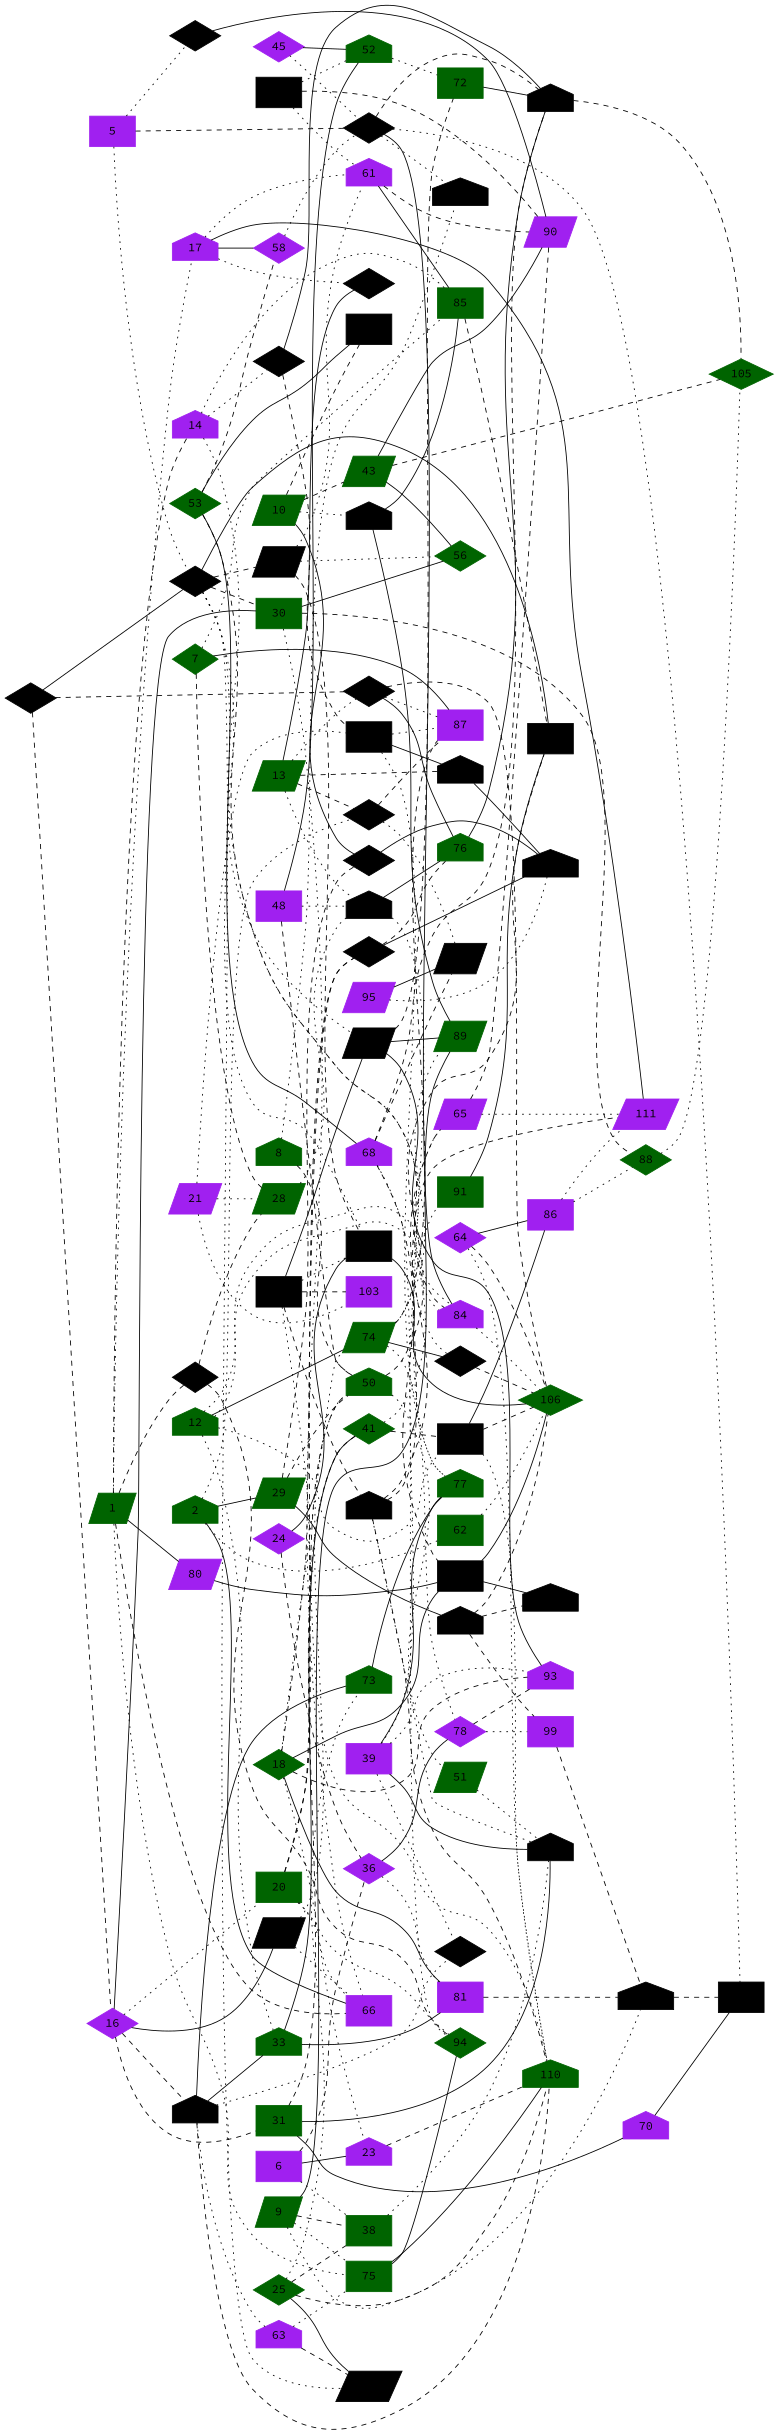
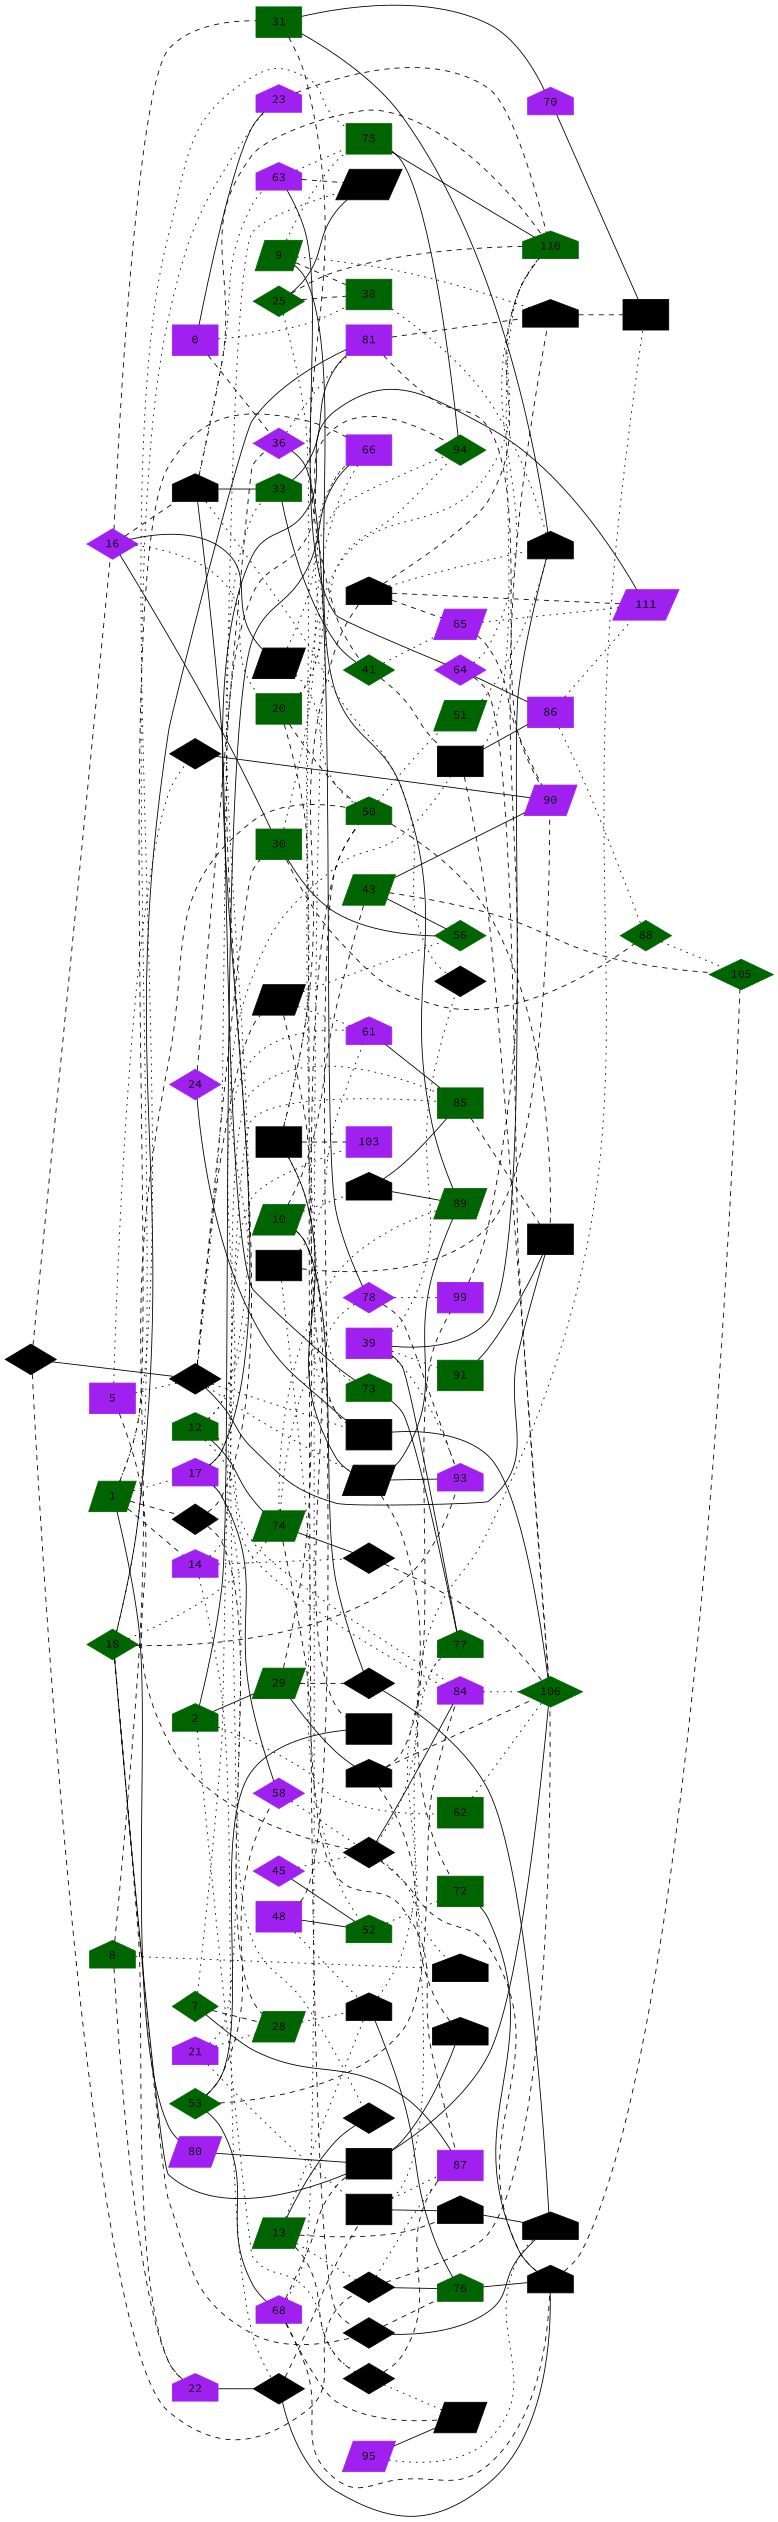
  graph {
    fontname="Source Code Pro"
    rankdir=LR
    node [color=darkgreen fontname="Source Code Pro" shape=house style=filled]
    edge [fontname="Source Code Pro" style=dotted]
    1 [shape=parallelogram]
    4 [color=black shape=diamond]
    14 [color=purple]
    17 [color=purple]
    66 [color=purple shape=box]
    75 [shape=box]
    80 [color=purple shape=parallelogram]
    28 [shape=parallelogram]
    94 [shape=diamond]
    85 [shape=box]
    27 [color=black shape=diamond]
    96 [color=black shape=diamond]
    71 [color=black shape=diamond]
    61 [color=purple]
    58 [color=purple shape=diamond]
    111 [color=purple shape=parallelogram]
    110
    98 [color=black shape=box]
    2
    29 [shape=parallelogram]
    49 [color=black shape=diamond]
    62 [shape=box]
    50
    79 [color=black shape=diamond]
    59 [color=black]
    87 [color=purple shape=box]
    97 [color=black shape=parallelogram]
    106 [shape=diamond]
    3 [color=black shape=box]
    34 [color=black]
    40 [color=black shape=parallelogram]
    46 [color=black shape=box]
    103 [color=purple shape=box]
    55 [color=black]
    65 [color=purple shape=parallelogram]
    89 [shape=parallelogram]
    93 [color=purple]
    72 [shape=box]
    54 [color=black]
    5 [color=purple shape=box]
    19 [color=black shape=diamond]
    60 [color=black shape=diamond]
    69 [color=black shape=diamond]
    30 [shape=box]
    32 [color=black shape=parallelogram]
    102 [color=black shape=box]
    109 [color=black shape=parallelogram]
    90 [color=purple shape=parallelogram]
    108 [color=black]
    84 [color=purple]
    83 [color=black]
    107 [color=black shape=box]
-   6 [color=purple shape=box]
+   6 [color=purple shape=box label=0]
    23 [color=purple]
    36 [color=purple shape=diamond]
    38 [shape=box]
    81 [color=purple shape=box]
    78 [color=purple shape=diamond]
    7 [shape=diamond]
+   22 [color=purple]
    8
    51 [shape=parallelogram]
    9 [shape=parallelogram]
    101 [color=black]
    10 [shape=parallelogram]
    43 [shape=parallelogram]
    67 [color=black]
    92 [color=black shape=box]
    56 [shape=diamond]
    105 [shape=diamond]
    104 [color=black]
    11 [color=black shape=diamond]
    16 [color=purple shape=diamond]
    35 [color=black shape=diamond]
    20 [shape=box]
    26 [color=black]
    31 [shape=box]
    47 [color=black shape=parallelogram]
    76
    12
    33
    74 [shape=parallelogram]
    82 [color=black shape=box]
    41 [shape=diamond]
    86 [color=purple shape=box]
    13 [shape=parallelogram]
    44 [color=black]
    77
    37 [color=black shape=box]
    15 [color=black shape=box]
    52
    42 [color=black shape=diamond]
    73
    57 [color=black shape=diamond]
    63 [color=purple]
    88 [shape=diamond]
    70 [color=purple]
    18 [shape=diamond]
    100 [color=black]
-   21 [color=purple shape=parallelogram]
+   21 [color=purple]
    24 [color=purple shape=diamond]
    25 [shape=diamond]
    64 [color=purple shape=diamond]
    99 [color=purple shape=box]
    39 [color=purple shape=box]
    91 [shape=box]
    45 [color=purple shape=diamond]
    48 [color=purple shape=box]
    53 [shape=diamond]
    68 [color=purple]
    95 [color=purple shape=parallelogram]
    1 -- 4 [style=dashed]
    1 -- 14 [style=dashed]
    1 -- 17
    1 -- 66 [style=dashed]
    1 -- 75
    1 -- 80 [style=solid]
    4 -- 28 [style=dashed]
    4 -- 94 [style=dashed]
    14 -- 85
    14 -- 27
    14 -- 96
    17 -- 71
    17 -- 61
    17 -- 58 [style=solid]
    17 -- 111 [style=solid]
    75 -- 94 [style=solid]
    75 -- 110 [style=solid]
    80 -- 98 [style=solid]
    28 -- 54
    85 -- 102 [style=dashed]
    27 -- 83 [style=solid]
    27 -- 37 [style=dashed]
    96 -- 106 [style=dashed]
    61 -- 85 [style=solid]
-   61 -- 90 [style=dashed]
+   81 -- 90 [style=dashed]
    58 -- 69
    98 -- 106 [style=solid]
    98 -- 100 [style=solid]
    2 -- 66 [style=solid]
    2 -- 29 [style=solid]
    2 -- 49
    2 -- 62
    29 -- 50 [style=dashed]
    29 -- 79 [style=dashed]
    29 -- 59 [style=solid]
    49 -- 87 [style=dashed]
    49 -- 97
    62 -- 106
    50 -- 102 [style=dashed]
    50 -- 51
    79 -- 104 [style=solid]
    59 -- 106 [style=dashed]
    59 -- 100 [style=dashed]
    59 -- 99 [style=dashed]
    3 -- 110
    3 -- 34 [style=dashed]
    3 -- 40 [style=solid]
    3 -- 46
    3 -- 103 [style=dashed]
    34 -- 111 [style=dashed]
    34 -- 110 [style=dashed]
    34 -- 55
    34 -- 65 [style=dashed]
    40 -- 89 [style=solid]
    40 -- 93 [style=solid]
    40 -- 72 [style=dashed]
    46 -- 106 [style=solid]
    65 -- 111
    65 -- 90 [style=dashed]
    72 -- 83 [style=solid]
    54 -- 76 [style=solid]
    54 -- 77
    5 -- 19
    5 -- 60
    5 -- 69 [style=dashed]
    19 -- 40
    19 -- 46
    19 -- 30 [style=dashed]
    19 -- 32 [style=dashed]
    19 -- 102 [style=solid]
    19 -- 109
    60 -- 90 [style=solid]
    69 -- 108
    69 -- 84 [style=solid]
    69 -- 83 [style=dashed]
    69 -- 107
    30 -- 66
    30 -- 56 [style=solid]
    30 -- 88 [style=dashed]
    32 -- 61
    32 -- 46 [style=dashed]
    32 -- 56
    84 -- 106
    83 -- 105 [style=dashed]
    6 -- 23 [style=solid]
    6 -- 36 [style=dashed]
    6 -- 38
    23 -- 110 [style=dashed]
    36 -- 81
    36 -- 78 [style=solid]
    38 -- 55
    81 -- 101 [style=dashed]
    78 -- 93 [style=dashed]
    78 -- 99
    7 -- 28 [style=dashed]
    7 -- 85
    7 -- 87 [style=solid]
+   22 -- 27 [style=solid]
    8 -- 50 [style=dashed]
    8 -- 108
+   8 -- 22 [style=dashed]
    51 -- 55
    9 -- 75
    9 -- 89 [style=solid]
    9 -- 38 [style=dashed]
    9 -- 101
    101 -- 107 [style=dashed]
    10 -- 79 [style=solid]
    10 -- 43 [style=dashed]
    10 -- 67
    10 -- 92 [style=dashed]
    43 -- 90 [style=solid]
    43 -- 56 [style=solid]
    43 -- 105 [style=dashed]
    67 -- 85 [style=solid]
    67 -- 89 [style=solid]
    11 -- 19 [style=solid]
    11 -- 16 [style=dashed]
    11 -- 35 [style=dashed]
    16 -- 30 [style=solid]
    16 -- 20
    16 -- 26 [style=dashed]
    16 -- 31 [style=dashed]
    16 -- 47 [style=solid]
    35 -- 87
    35 -- 106 [style=dashed]
    35 -- 76 [style=solid]
    20 -- 66
    20 -- 94
    20 -- 50 [style=dashed]
    20 -- 42 [style=dashed]
    26 -- 110 [style=dashed]
    26 -- 33 [style=solid]
    26 -- 73 [style=solid]
    26 -- 57
    26 -- 63
    31 -- 55 [style=solid]
    31 -- 41 [style=dashed]
    31 -- 70 [style=solid]
    47 -- 66
    47 -- 50
    76 -- 83 [style=solid]
    12 -- 84
    12 -- 84
    12 -- 33
    12 -- 74 [style=solid]
    12 -- 82
    33 -- 81 [style=solid]
    33 -- 41 [style=solid]
    74 -- 96 [style=solid]
    74 -- 87 [style=dashed]
    74 -- 89
    74 -- 78
    82 -- 110
    82 -- 106 [style=dashed]
    82 -- 86 [style=solid]
    41 -- 65
    41 -- 82 [style=dashed]
    86 -- 111
    86 -- 88
    13 -- 71 [style=solid]
    13 -- 49 [style=dashed]
    13 -- 54
    13 -- 35
    13 -- 44 [style=dashed]
    44 -- 104 [style=solid]
    37 -- 87
    37 -- 44 [style=solid]
    37 -- 77
    15 -- 61
    15 -- 90 [style=dashed]
    15 -- 52
    52 -- 72
    42 -- 104 [style=solid]
    42 -- 76 [style=dashed]
    73 -- 77 [style=solid]
    63 -- 75
    63 -- 109 [style=dashed]
+   63 -- 64 [style=solid]
    88 -- 105
    70 -- 107 [style=solid]
    18 -- 98 [style=solid]
    18 -- 93 [style=dashed]
    18 -- 23
    18 -- 81 [style=solid]
+   18 -- 22 [style=dashed]
    18 -- 74
    18 -- 42 [style=dashed]
    21 -- 28
    21 -- 103
    21 -- 37
    24 -- 46 [style=solid]
    24 -- 36 [style=dashed]
    25 -- 110 [style=dashed]
    25 -- 109 [style=solid]
    25 -- 38 [style=dashed]
    25 -- 73
    64 -- 110
    64 -- 106 [style=dashed]
    64 -- 86 [style=solid]
    99 -- 101 [style=dashed]
    39 -- 55 [style=solid]
    39 -- 93
    39 -- 77 [style=solid]
    39 -- 57
    39 -- 91
    91 -- 102 [style=solid]
    45 -- 69
    45 -- 52 [style=solid]
    48 -- 50 [style=dashed]
    48 -- 54
    48 -- 52 [style=solid]
    53 -- 58 [style=dashed]
    53 -- 84 [style=dashed]
    53 -- 92 [style=solid]
    53 -- 68 [style=solid]
    68 -- 94
    68 -- 98 [style=dashed]
    68 -- 97 [style=dashed]
    68 -- 83 [style=dashed]
    95 -- 97 [style=solid]
    95 -- 104
  }
